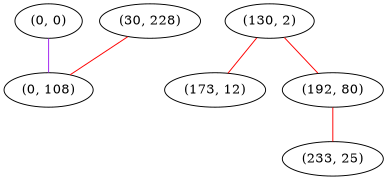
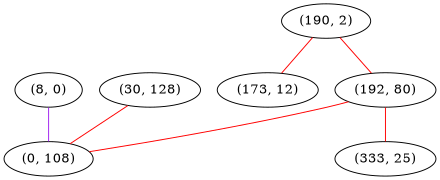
  graph {
    edge [color=red weight=1]
    n1 [label="(0, 108)"]
-   "(0, 0)"
-   "(30, 128)" [label="(30, 228)"]
+   "(0, 0)" [label="(8, 0)"]
+   "(30, 128)"
    n4 [label="(173, 12)"]
-   "(190, 2)" [label="(130, 2)"]
+   "(190, 2)"
    "(192, 80)"
-   "(233, 25)"
+   "(233, 25)" [label="(333, 25)"]
    "(0, 0)" -- n1 [color=purple weight=4]
    "(30, 128)" -- n1
    "(190, 2)" -- n4
    "(190, 2)" -- "(192, 80)"
+   "(192, 80)" -- n1
    "(192, 80)" -- "(233, 25)"
  }
